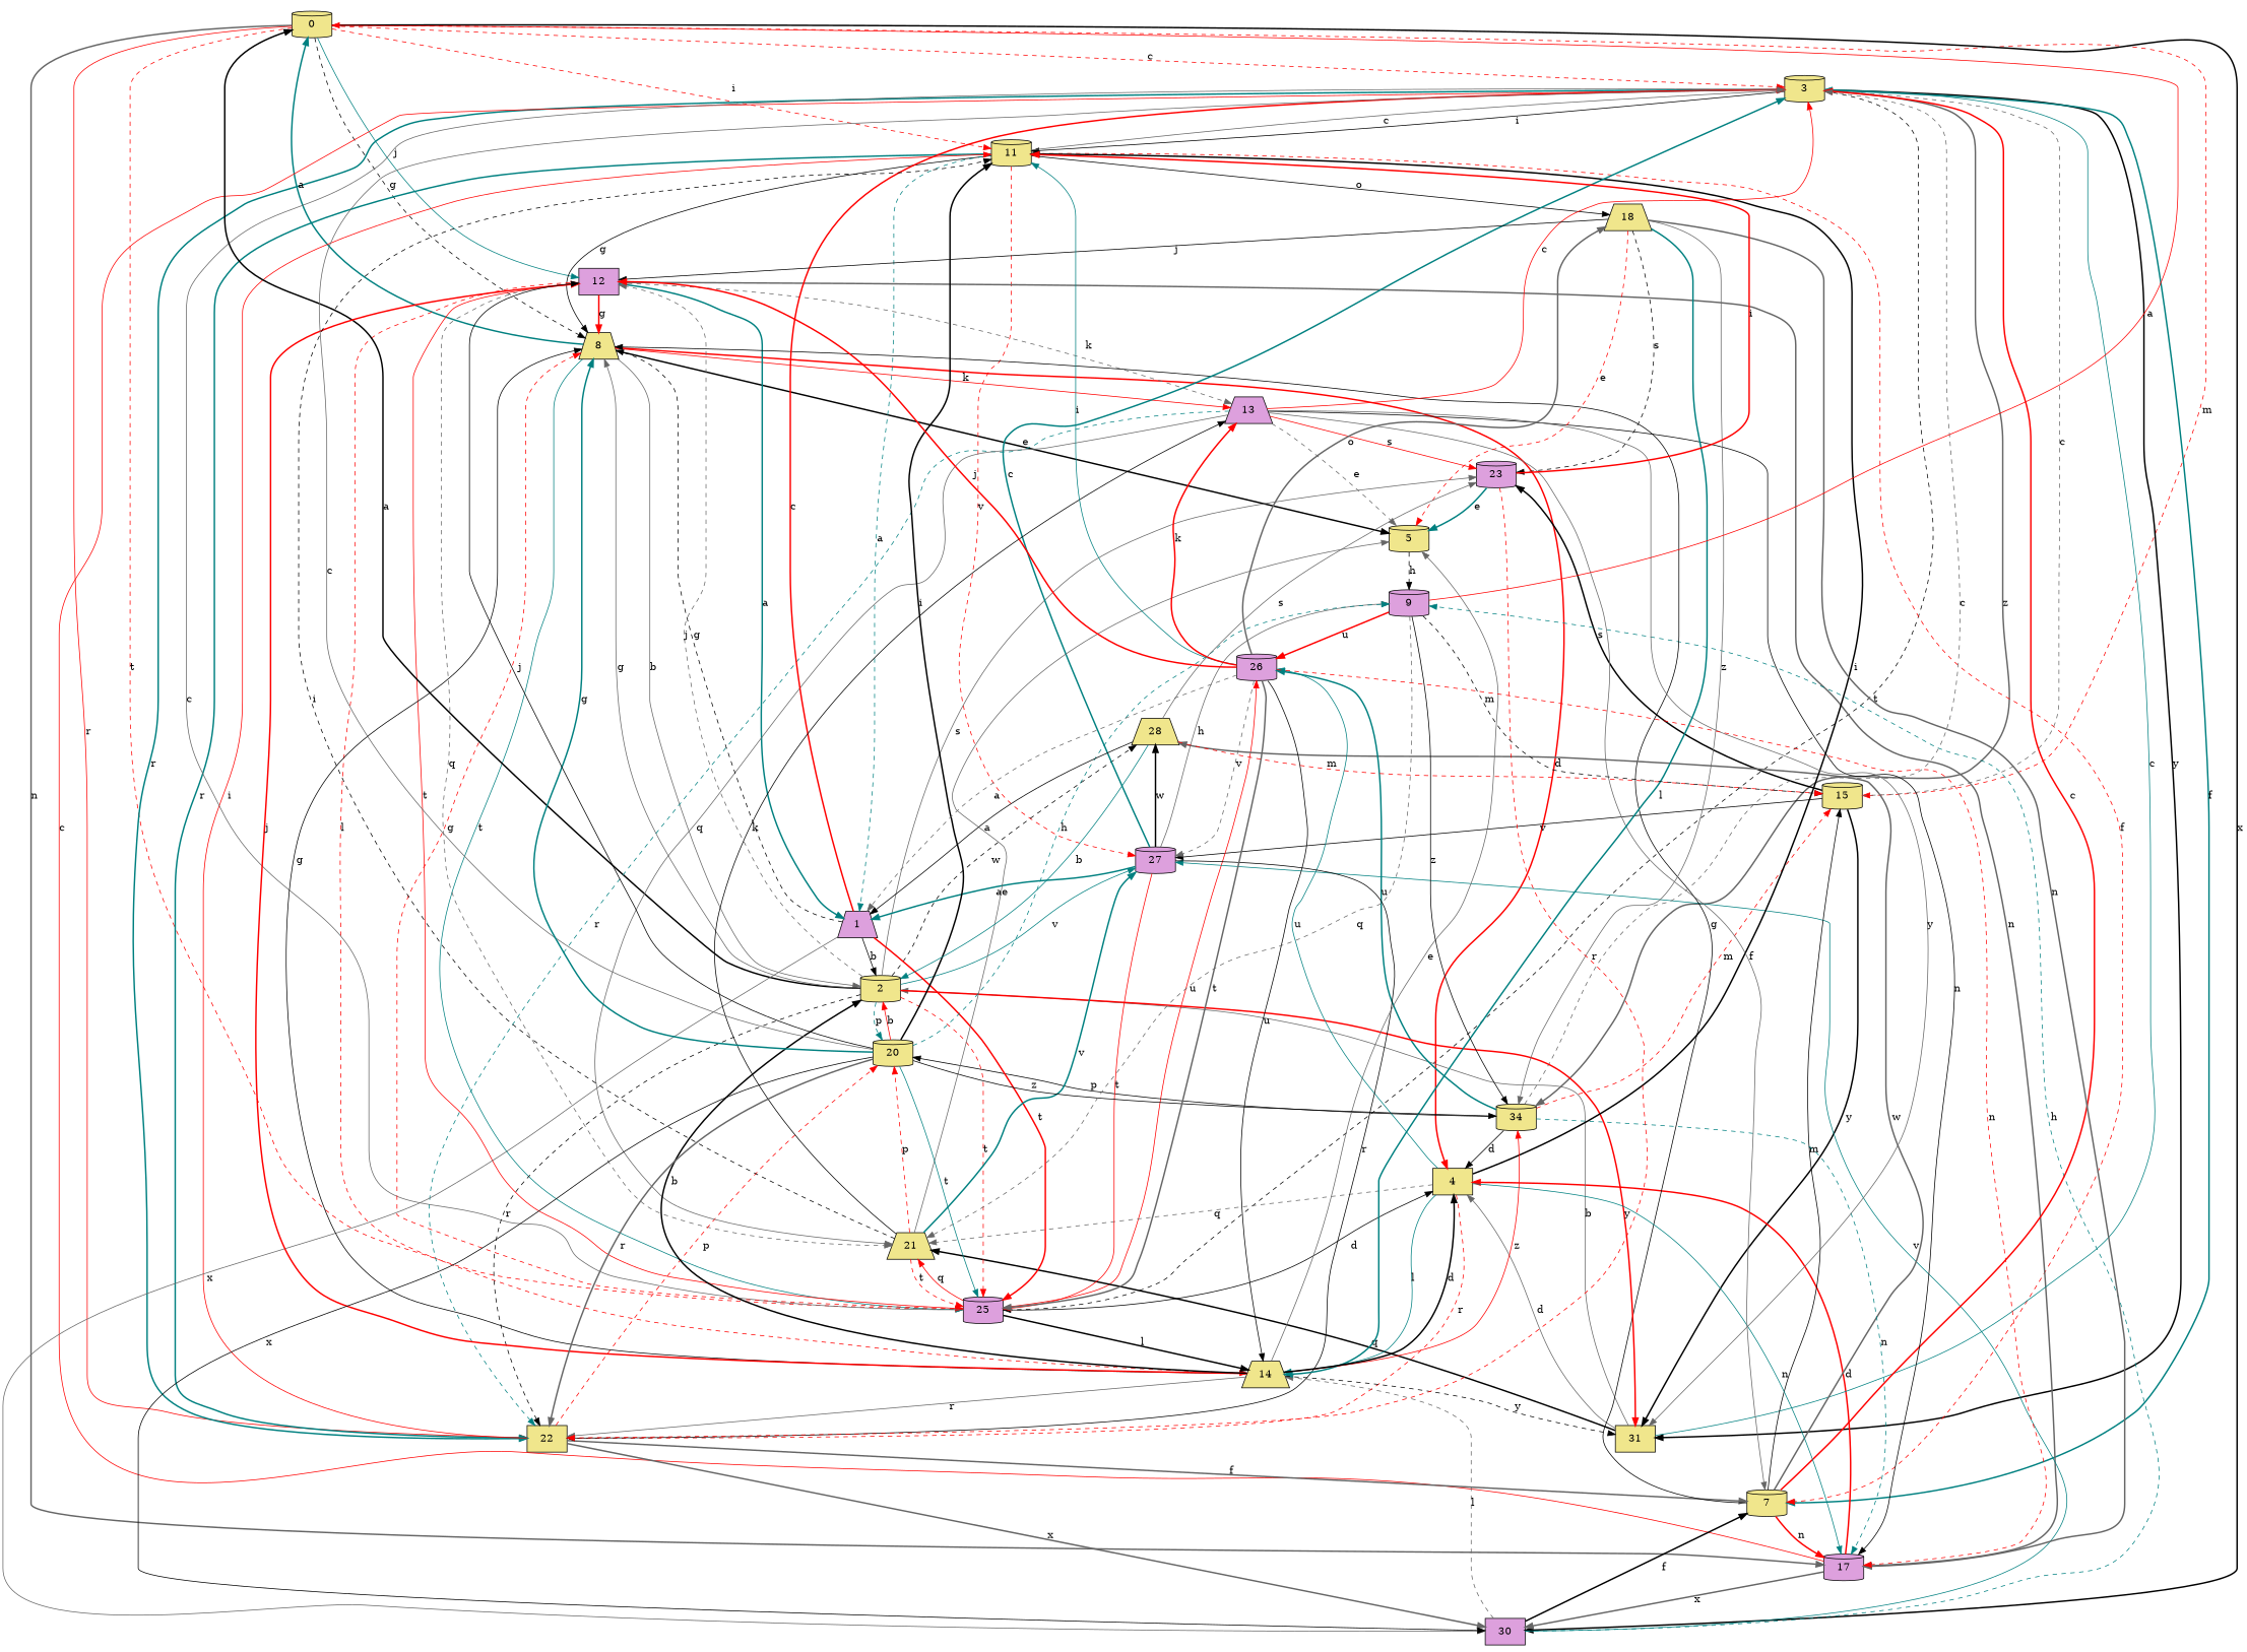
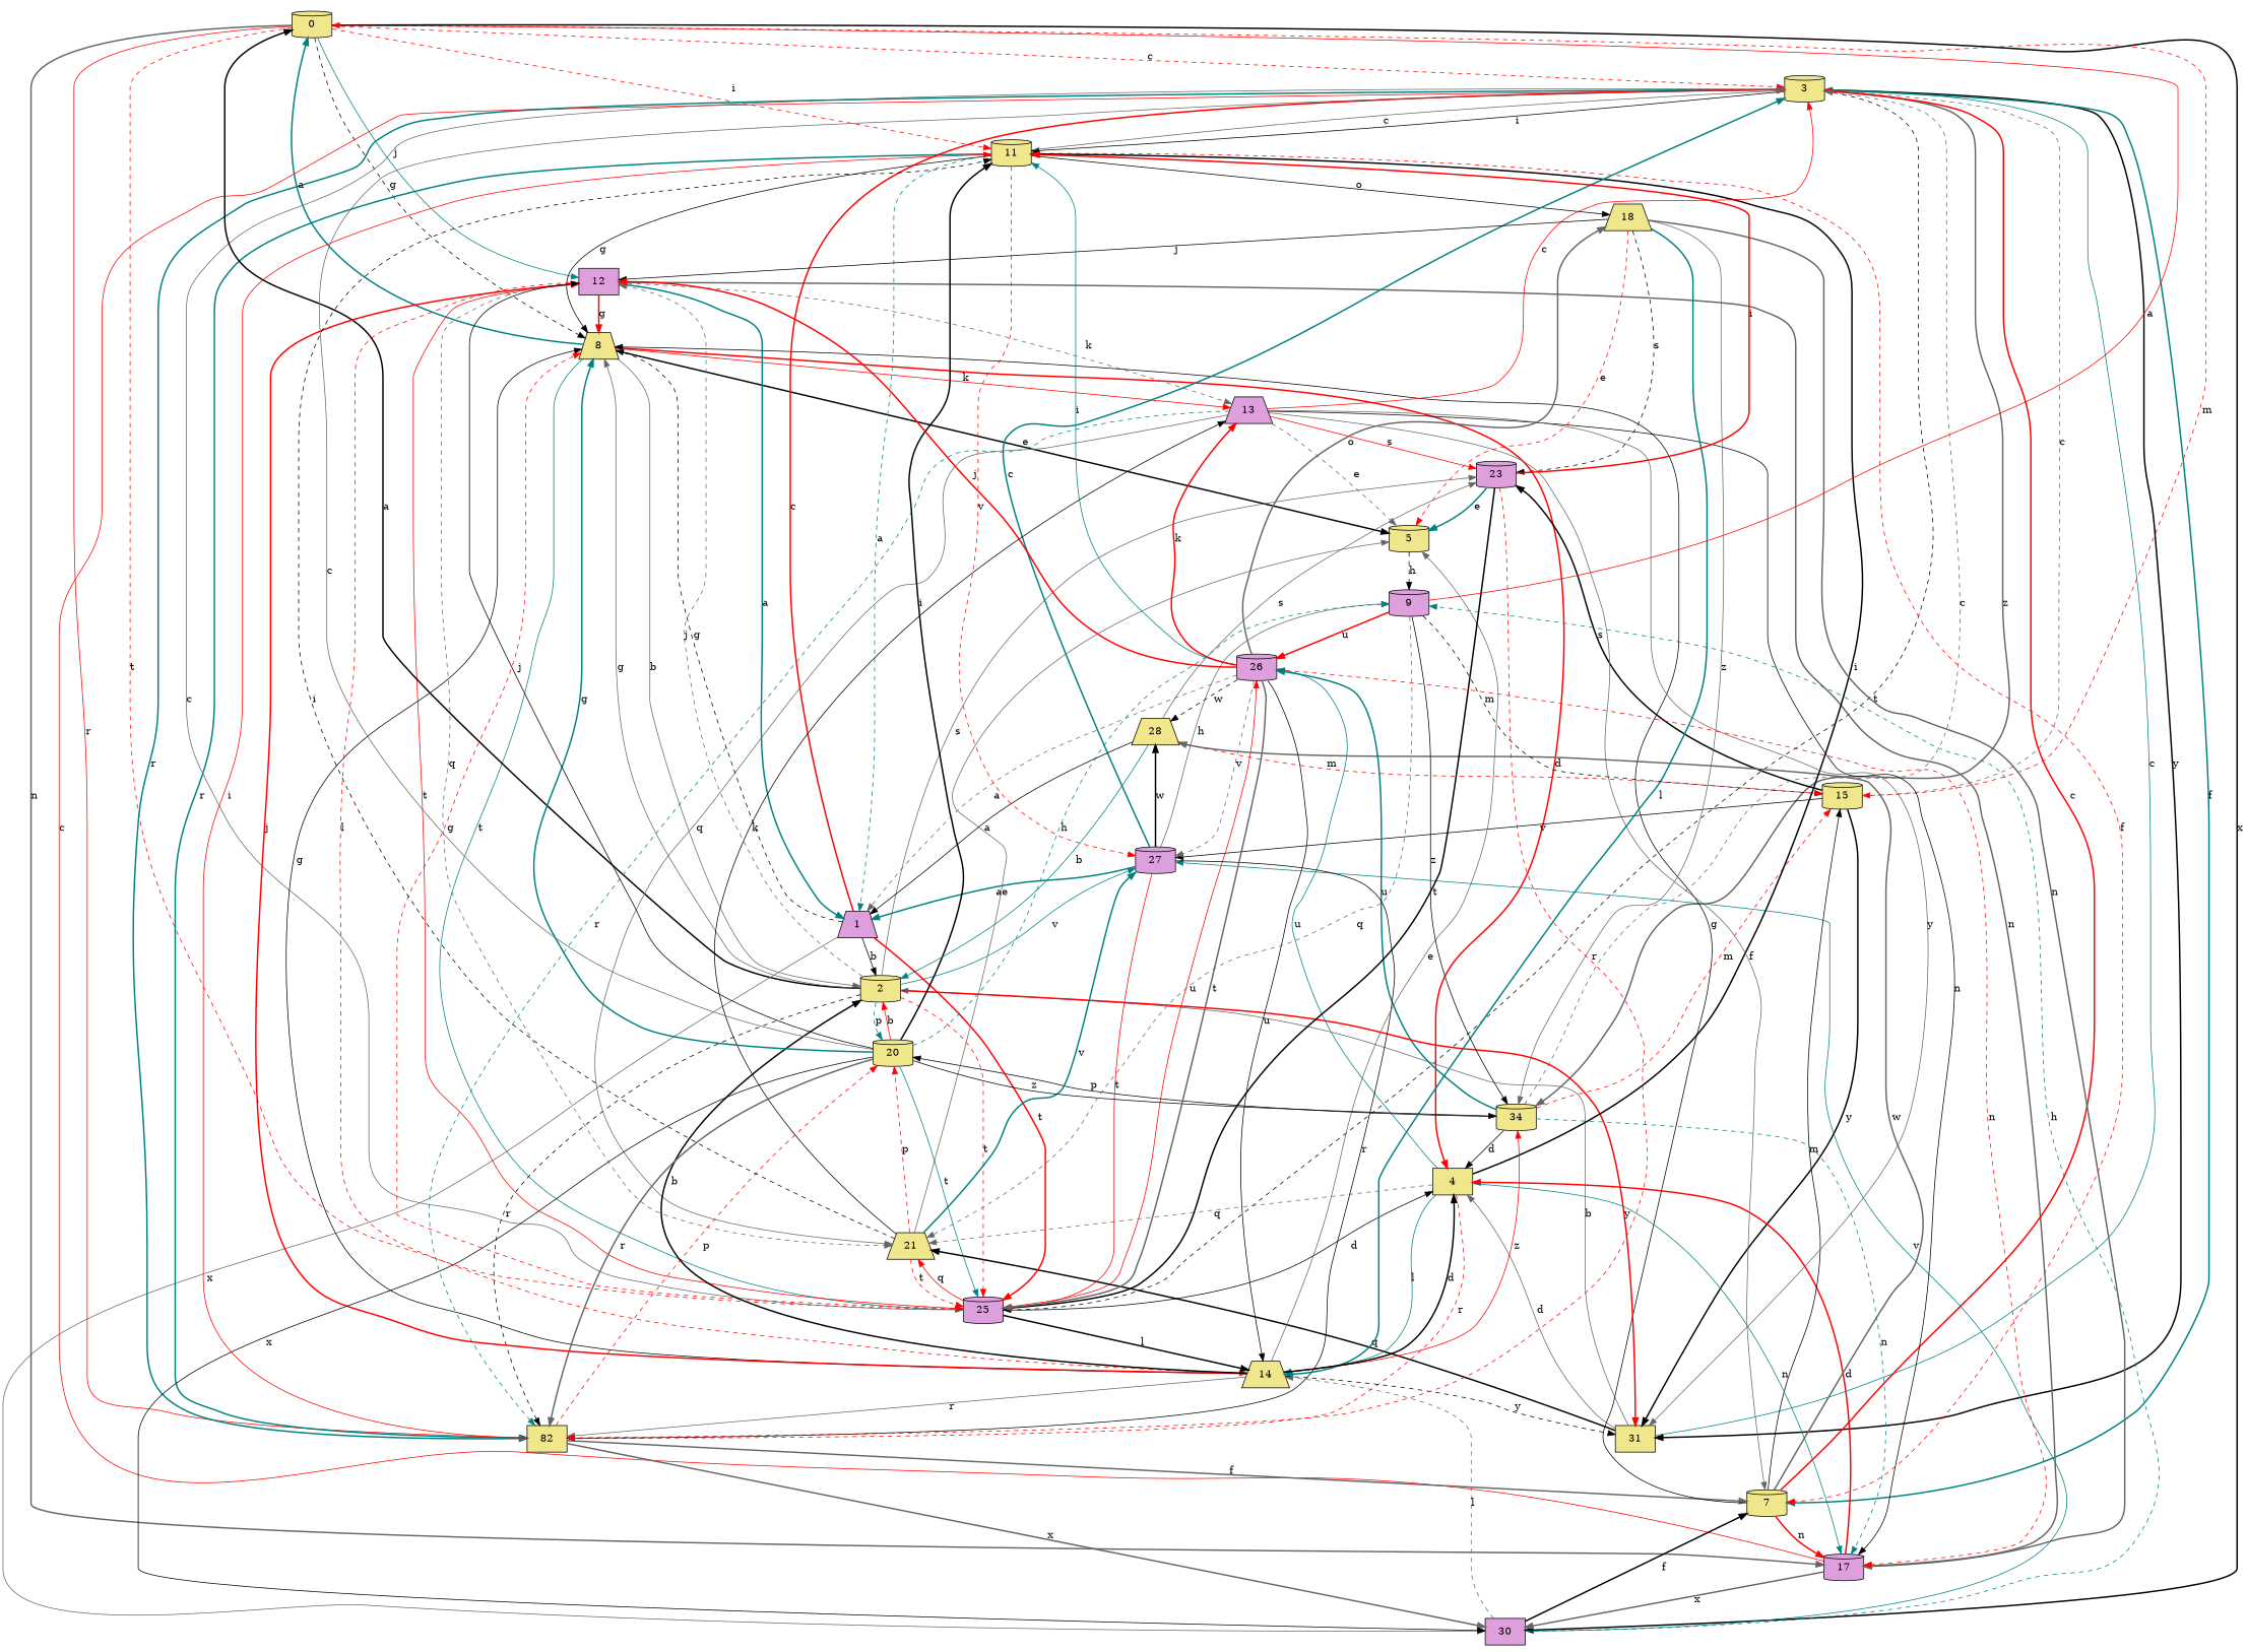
  strict digraph {
    node [fillcolor=khaki shape=cylinder style=filled]
    edge [color=black style=solid]
    0
    3
    8 [shape=trapezium]
    11
    12 [fillcolor=plum shape=box]
    15
    17 [fillcolor=plum]
-   22 [shape=box]
+   22 [shape=box label=82]
    25 [fillcolor=plum]
    30 [fillcolor=plum shape=box]
    31 [shape=box]
    7
    34
    2
    4 [shape=box]
    5
    13 [fillcolor=plum shape=trapezium]
    1 [fillcolor=plum shape=trapezium]
    27 [fillcolor=plum]
    18 [shape=trapezium]
    14 [shape=trapezium]
    21 [shape=trapezium]
    23 [fillcolor=plum]
    20
    26 [fillcolor=plum]
    9 [fillcolor=plum]
    28 [shape=trapezium]
    0 -> 3 [color=red label=c style=dashed]
    0 -> 8 [label=g style=dashed]
    0 -> 11 [color=red label=i style=dashed]
    0 -> 12 [color=teal label=j]
    0 -> 15 [color=red label=m style=dashed]
    0 -> 17 [color=gray40 label=n style=bold]
    0 -> 22 [color=red label=r]
    0 -> 25 [color=red label=t style=dashed]
    0 -> 30 [label=x style=bold]
    3 -> 11 [label=i]
    3 -> 22 [color=teal label=r style=bold]
    3 -> 25 [label=t style=dashed]
    3 -> 31 [label=y style=bold]
    3 -> 7 [color=teal label=f style=bold]
    3 -> 34 [color=gray40 label=z style=bold]
    8 -> 0 [color=teal label=a style=bold]
    8 -> 25 [color=teal label=t]
    8 -> 2 [color=gray40 label=b]
    8 -> 4 [color=red label=d style=bold]
    8 -> 5 [label=e style=bold]
    8 -> 13 [color=red label=k]
    11 -> 3 [color=gray40 label=c]
    11 -> 8 [label=g]
    11 -> 22 [color=teal label=r style=bold]
    11 -> 7 [color=red label=f style=dashed]
    11 -> 1 [color=teal label=a style=dashed]
    11 -> 27 [color=red label=v style=dashed]
    11 -> 18 [label=o]
    12 -> 8 [color=red label=g style=bold]
    12 -> 17 [color=gray40 label=n style=bold]
    12 -> 25 [color=red label=t]
    12 -> 13 [color=gray40 label=k style=dashed]
    12 -> 1 [color=teal label=a style=bold]
    12 -> 14 [color=red label=l style=dashed]
    12 -> 21 [color=gray40 label=q style=dashed]
    15 -> 3 [color=gray40 label=c style=dashed]
    15 -> 31 [label=y style=bold]
    15 -> 27 [label=v]
    15 -> 23 [label=s style=bold]
    17 -> 3 [color=red label=c]
    17 -> 30 [color=gray40 label=x style=bold]
    17 -> 4 [color=red label=d style=bold]
    22 -> 11 [color=red label=i]
    22 -> 30 [color=gray40 label=x style=bold]
    22 -> 7 [color=gray40 label=f style=bold]
    22 -> 20 [color=red label=p style=dashed]
    25 -> 3 [color=gray40 label=c]
    25 -> 8 [color=red label=g style=dashed]
    25 -> 4 [label=d]
    25 -> 14 [label=l style=bold]
    25 -> 21 [color=red label=q]
    25 -> 26 [color=red label=u]
    30 -> 7 [label=f style=bold]
    30 -> 27 [color=teal label=v]
    30 -> 14 [color=gray40 label=l style=dashed]
    30 -> 9 [color=teal label=h style=dashed]
    31 -> 3 [color=teal label=c]
    31 -> 2 [color=gray40 label=b]
    31 -> 4 [color=gray40 label=d]
    31 -> 21 [label=q style=bold]
    7 -> 3 [color=red label=c style=bold]
    7 -> 8 [label=g]
    7 -> 15 [label=m]
    7 -> 17 [color=red label=n style=bold]
    7 -> 28 [color=gray40 label=w style=bold]
    34 -> 3 [color=gray40 label=c style=dashed]
    34 -> 15 [color=red label=m style=dashed]
    34 -> 17 [color=teal label=n style=dashed]
    34 -> 4 [label=d]
    34 -> 20 [label=p]
    34 -> 26 [color=teal label=u style=bold]
    2 -> 0 [label=a style=bold]
    2 -> 8 [color=gray40 label=g]
    2 -> 12 [color=gray40 label=j style=dashed]
    2 -> 22 [label=r style=dashed]
    2 -> 25 [color=red label=t style=dashed]
    2 -> 31 [color=red label=y style=bold]
    2 -> 27 [color=teal label=v]
    2 -> 23 [color=gray40 label=s]
    2 -> 20 [color=teal label=p style=dashed]
-   2 -> 28 [label=w style=dashed]
+   26 -> 28 [label=w style=dashed]
    4 -> 11 [label=i style=bold]
    4 -> 17 [color=teal label=n]
    4 -> 22 [color=red label=r style=dashed]
    4 -> 14 [color=teal label=l]
    4 -> 21 [color=gray40 label=q style=dashed]
    4 -> 26 [color=teal label=u]
    5 -> 9 [label=h style=dashed]
    13 -> 3 [color=red label=c]
    13 -> 17 [label=n]
    13 -> 22 [color=teal label=r style=dashed]
    13 -> 31 [color=gray40 label=y]
    13 -> 7 [color=gray40 label=f]
    13 -> 5 [color=gray40 label=e style=dashed]
    13 -> 21 [color=gray40 label=q]
    13 -> 23 [color=red label=s]
    1 -> 3 [color=red label=c style=bold]
    1 -> 8 [label=g style=dashed]
    1 -> 25 [color=red label=t style=bold]
    1 -> 30 [color=gray40 label=x]
    1 -> 2 [label=b]
    27 -> 3 [color=teal label=c style=bold]
    27 -> 22 [label=r]
    27 -> 25 [color=red label=t]
    27 -> 1 [color=teal label=a style=bold]
    27 -> 9 [color=gray40 label=h]
    27 -> 28 [label=w style=bold]
    18 -> 12 [label=j]
    18 -> 17 [color=gray40 label=n style=bold]
    18 -> 34 [color=gray40 label=z]
    18 -> 5 [color=red label=e style=dashed]
    18 -> 14 [color=teal label=l style=bold]
    18 -> 23 [label=s style=dashed]
    14 -> 8 [label=g]
    14 -> 12 [color=red label=j style=bold]
    14 -> 22 [color=gray40 label=r]
    14 -> 31 [label=y style=dashed]
    14 -> 34 [color=red label=z]
    14 -> 2 [label=b style=bold]
    14 -> 4 [label=d style=bold]
    14 -> 5 [color=gray40 label=e]
    21 -> 11 [label=i style=dashed]
    21 -> 25 [color=red label=t style=dashed]
    21 -> 5 [color=gray40 label=e]
    21 -> 13 [label=k]
    21 -> 27 [color=teal label=v style=bold]
    21 -> 20 [color=red label=p style=dashed]
    23 -> 11 [color=red label=i style=bold]
    23 -> 22 [color=red label=r style=dashed]
+   23 -> 25 [label=t style=bold]
    23 -> 5 [color=teal label=e style=bold]
    20 -> 3 [color=gray40 label=c]
    20 -> 8 [color=teal label=g style=bold]
    20 -> 11 [label=i style=bold]
    20 -> 12 [label=j]
    20 -> 22 [color=gray40 label=r style=bold]
    20 -> 25 [color=teal label=t]
    20 -> 30 [label=x]
    20 -> 34 [label=z]
    20 -> 2 [color=red label=b]
    20 -> 9 [color=teal label=h style=dashed]
    26 -> 11 [color=teal label=i]
    26 -> 12 [color=red label=j style=bold]
    26 -> 17 [color=red label=n style=dashed]
    26 -> 25 [color=gray40 label=t style=bold]
    26 -> 13 [color=red label=k style=bold]
    26 -> 1 [color=gray40 label=a style=dashed]
    26 -> 27 [color=gray40 label=v style=dashed]
    26 -> 18 [color=gray40 label=o style=bold]
    26 -> 14 [label=u]
    9 -> 0 [color=red label=a]
    9 -> 15 [label=m style=dashed]
    9 -> 34 [label=z]
    9 -> 21 [color=gray40 label=q style=dashed]
    9 -> 26 [color=red label=u style=bold]
    28 -> 15 [color=red label=m style=dashed]
    28 -> 2 [color=teal label=b]
    28 -> 1 [label=a]
    28 -> 23 [color=gray40 label=s]
  }
